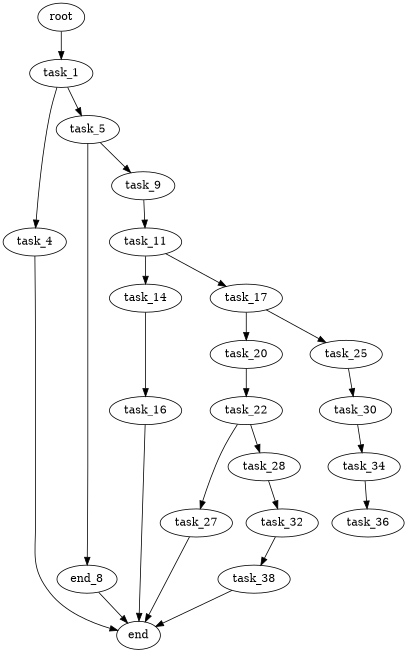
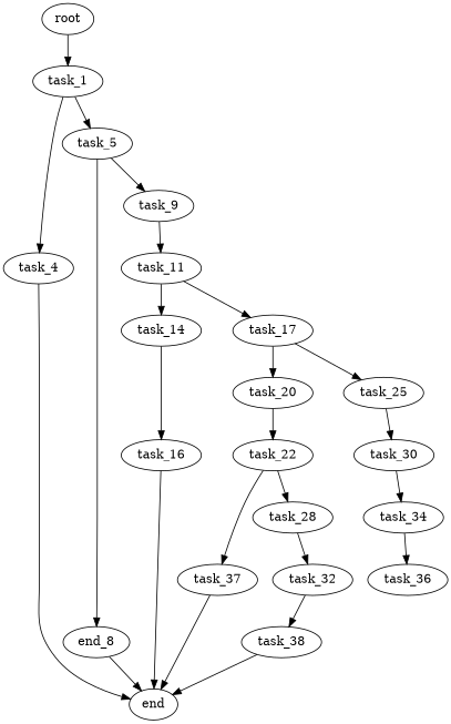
  digraph {
    root
    task_1
    task_4
    task_5
    end
    n6 [label=end_8]
    task_9
    task_11
    task_14
    task_17
    task_16
    task_20
    task_25
    task_22
    task_30
-   task_27
+   task_27 [label=task_37]
    task_28
    task_32
    task_34
    task_38
    task_36
    root -> task_1
    task_1 -> task_4
    task_1 -> task_5
    task_4 -> end
    task_5 -> n6
    task_5 -> task_9
    n6 -> end
    task_9 -> task_11
    task_11 -> task_14
    task_11 -> task_17
    task_14 -> task_16
    task_17 -> task_20
    task_17 -> task_25
    task_16 -> end
    task_20 -> task_22
    task_25 -> task_30
    task_22 -> task_27
    task_22 -> task_28
    task_30 -> task_34
    task_27 -> end
    task_28 -> task_32
    task_32 -> task_38
    task_34 -> task_36
    task_38 -> end
  }
